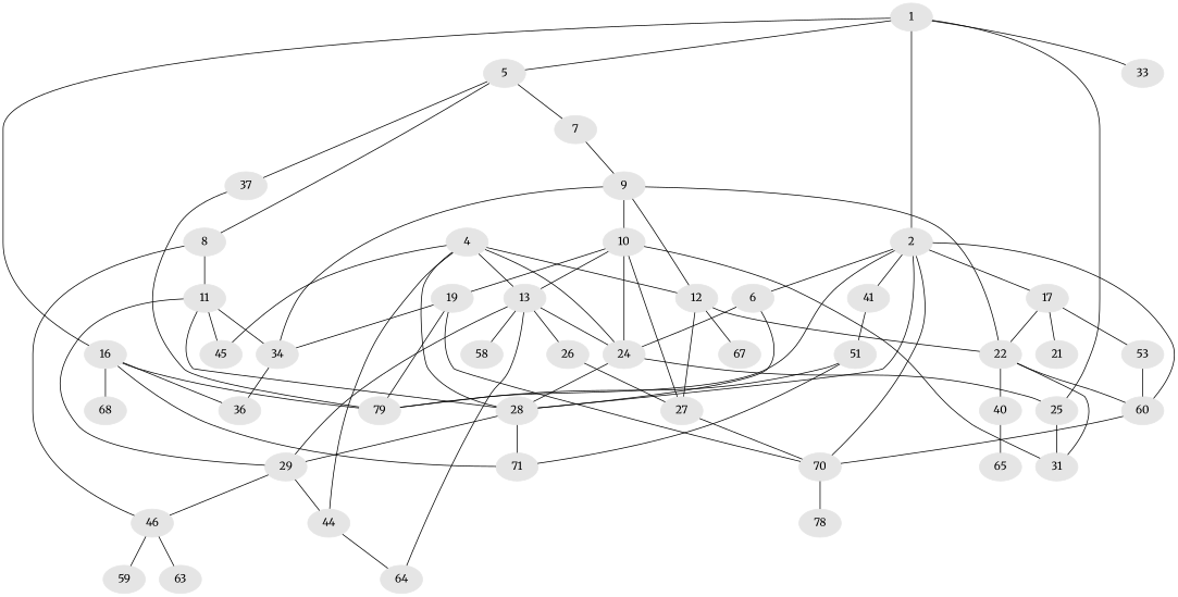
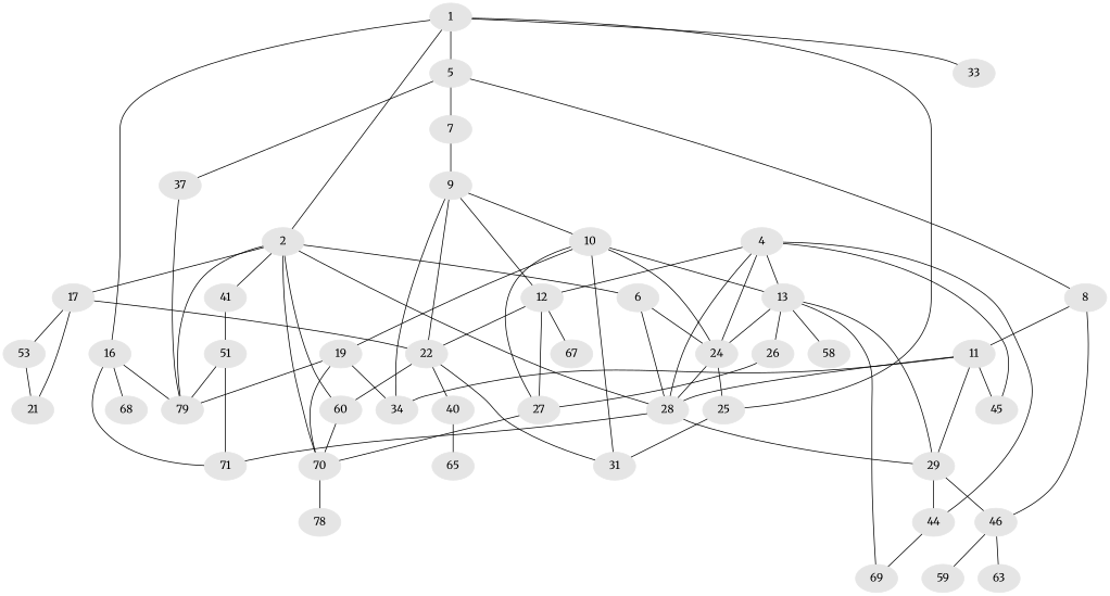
  graph {
    fontname=Merriweather
    node [color=gray90 fontname=Merriweather style=filled]
    edge [fontname=Merriweather]
    1 [super="+77"]
    2 [super="+3"]
    5 [super="+23"]
    16 [super="+18"]
    25 [super="+55"]
    33
    6
    17 [super="+20"]
    28 [super="+66"]
    41
    60 [super="+62"]
    70 [super="+76"]
    79 [super="+80"]
    7 [super="+48"]
    8
    37 [super="+39"]
-   36 [super="+42"]
    68
    71 [super="+75"]
    31 [super="+64"]
    4 [super="+14"]
    12 [super="+30"]
    13 [super="+47"]
    24
    44 [super="+49"]
    45
    22 [super="+32"]
    21
    53 [super="+74"]
    29 [super="+38"]
    51 [super="+73"]
    78
    27 [super="+35"]
    67
    26
    58
-   69 [label=64]
+   69
    9 [super="+72"]
    11 [super="+52"]
    46 [super="+57"]
    10 [super="+15"]
    34
    59
    63
    19
    40 [super="+54"]
    65
    1 -- 2
    1 -- 5
    1 -- 16
    1 -- 25
    1 -- 33
    2 -- 6
    2 -- 17
    2 -- 28
    2 -- 41
    2 -- 60
    2 -- 70
    2 -- 79
    5 -- 7
    5 -- 8
    5 -- 37
    16 -- 79
-   16 -- 36
    16 -- 68
    16 -- 71
    25 -- 31
    6 -- 28
    6 -- 24
    17 -- 22
    17 -- 21
    17 -- 53
    28 -- 71
    28 -- 29
    41 -- 51
    60 -- 70
    70 -- 78
    7 -- 9
    8 -- 11
    8 -- 46
    37 -- 79
    4 -- 28
    4 -- 12
    4 -- 13
    4 -- 24
    4 -- 44
    4 -- 45
    12 -- 22
    12 -- 27
    12 -- 67
    13 -- 24
    13 -- 29
    13 -- 26
    13 -- 58
    13 -- 69
    24 -- 25
    24 -- 28
    44 -- 69
    22 -- 60
    22 -- 31
    22 -- 40
-   53 -- 60
+   53 -- 21
    29 -- 44
    29 -- 46
    51 -- 79
    51 -- 71
    27 -- 70
    26 -- 27
    9 -- 12
    9 -- 22
    9 -- 10
    9 -- 34
    11 -- 28
    11 -- 45
    11 -- 29
    11 -- 34
    46 -- 59
    46 -- 63
    10 -- 31
    10 -- 13
    10 -- 24
    10 -- 27
    10 -- 19
-   34 -- 36
    19 -- 70
    19 -- 79
    19 -- 34
    40 -- 65
  }
